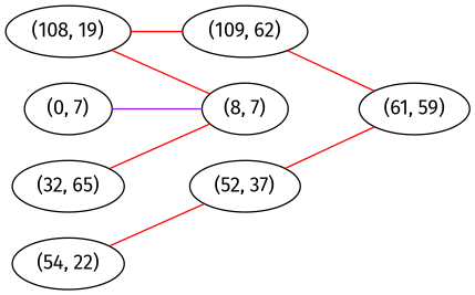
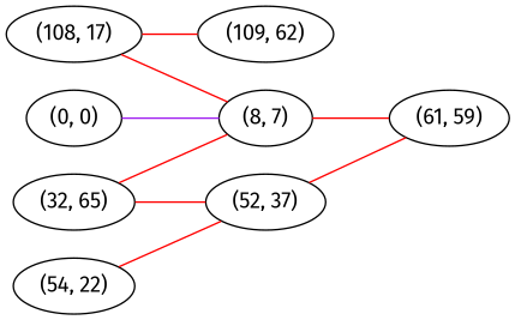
  graph {
    fontname="Fira Sans"
    rankdir=LR
    node [fontname="Fira Sans"]
    edge [color=red fontname="Fira Sans" weight=1]
    "(32, 65)"
    "(8, 7)"
    "(52, 37)"
    "(61, 59)"
    n5 [label="(54, 22)"]
-   "(0, 0)" [label="(0, 7)"]
-   "(108, 19)"
+   "(0, 0)"
+   "(108, 19)" [label="(108, 17)"]
    "(109, 62)"
    "(32, 65)" -- "(8, 7)"
+   "(32, 65)" -- "(52, 37)"
    "(52, 37)" -- "(61, 59)"
    n5 -- "(52, 37)"
    "(0, 0)" -- "(8, 7)" [color=purple weight=4]
    "(108, 19)" -- "(8, 7)"
    "(108, 19)" -- "(109, 62)"
-   "(109, 62)" -- "(61, 59)"
+   "(8, 7)" -- "(61, 59)"
  }
